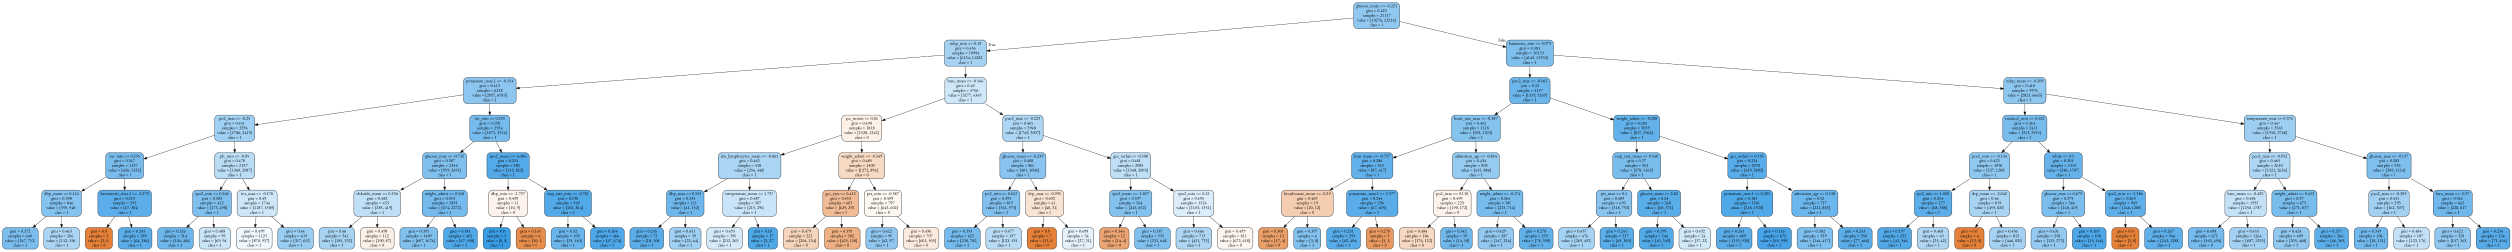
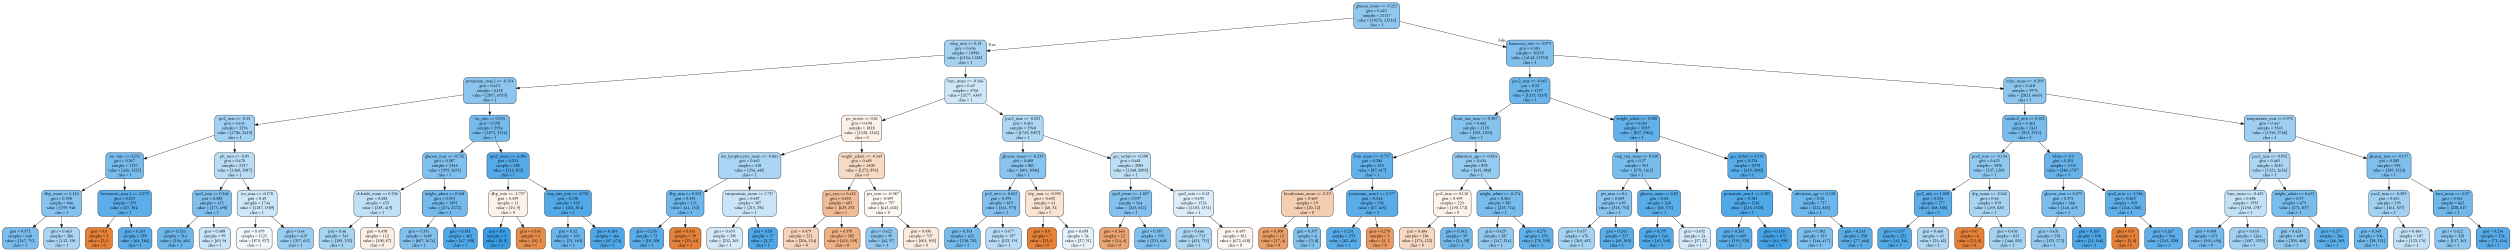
  digraph {
    fontname="EB Garamond"
    node [color=black fillcolor="#5aade9" fontname="EB Garamond" shape=box style="filled, rounded"]
    edge [fontname="EB Garamond"]
    n1 [fillcolor="#91c8f1" label="glucose_mean <= -0.221\ngini = 0.425\nsamples = 21117\nvalue = [10276, 23214]\nclass = 1"]
    n2 [fillcolor="#a5d2f3" label="mbp_min <= 0.18\ngini = 0.456\nsamples = 10984\nvalue = [6134, 11282]\nclass = 1"]
    n3 [fillcolor="#7ebfee" label="baseexcess_min <= 0.073\ngini = 0.383\nsamples = 10133\nvalue = [4142, 11932]\nclass = 1"]
    n4 [fillcolor="#8bc5f0" label="potassium_max.1 <= -0.154\ngini = 0.413\nsamples = 6218\nvalue = [2857, 6933]\nclass = 1"]
    n5 [fillcolor="#cee7f9" label="bun_mean <= -0.566\ngini = 0.49\nsamples = 4766\nvalue = [3277, 4349]\nclass = 1"]
    n6 [fillcolor="#6bb6ec" label="pco2_max <= -0.565\ngini = 0.32\nsamples = 4157\nvalue = [1319, 5269]\nclass = 1"]
    n7 [fillcolor="#8dc7f0" label="mbp_mean <= -0.209\ngini = 0.418\nsamples = 5976\nvalue = [2823, 6663]\nclass = 1"]
    n8 [fillcolor="#a0d0f3" label="po2_max <= -0.25\ngini = 0.451\nsamples = 3294\nvalue = [1786, 3419]\nclass = 1"]
    n9 [fillcolor="#75bbed" label="inr_min <= 0.255\ngini = 0.358\nsamples = 2924\nvalue = [1071, 3514]\nclass = 1"]
    n10 [fillcolor="#fcf0e7" label="gcs_motor <= 0.26\ngini = 0.498\nsamples = 1818\nvalue = [1528, 1342]\nclass = 0"]
    n11 [fillcolor="#acd6f4" label="pco2_max <= -0.223\ngini = 0.465\nsamples = 2948\nvalue = [1749, 3007]\nclass = 1"]
    n12 [fillcolor="#78bced" label="inr_min <= 0.255\ngini = 0.367\nsamples = 1137\nvalue = [426, 1332]\nclass = 1"]
    n13 [fillcolor="#baddf6" label="ph_min <= -0.05\ngini = 0.478\nsamples = 2157\nvalue = [1360, 2087]\nclass = 1"]
    n14 [fillcolor="#80c0ee" label="glucose_max <= -0.732\ngini = 0.387\nsamples = 2344\nvalue = [959, 2691]\nclass = 1"]
    n15 [fillcolor="#54aae9" label="spo2_mean <= -4.306\ngini = 0.211\nsamples = 580\nvalue = [112, 823]\nclass = 1"]
    n16 [fillcolor="#84c2ef" label="dbp_mean <= 0.116\ngini = 0.398\nsamples = 846\nvalue = [359, 948]\nclass = 1"]
    n17 [fillcolor="#5caeea" label="hematocrit_max.1 <= -2.279\ngini = 0.253\nsamples = 291\nvalue = [67, 384]\nclass = 1"]
    n18 [fillcolor="#7ebfee" label="spo2_min <= 0.566\ngini = 0.383\nsamples = 413\nvalue = [173, 498]\nclass = 1"]
    n19 [fillcolor="#cde6f8" label="inr_max <= -0.178\ngini = 0.49\nsamples = 1744\nvalue = [1187, 1589]\nclass = 1"]
    n20 [fillcolor="#7abdee" label="gini = 0.372\nsamples = 640\nvalue = [247, 752]\nclass = 1"]
    n21 [fillcolor="#aad5f4" label="gini = 0.463\nsamples = 206\nvalue = [112, 196]\nclass = 1"]
    n22 [fillcolor="#e58139" label="gini = 0.0\nsamples = 2\nvalue = [3, 0]\nclass = 0"]
    n23 [label="gini = 0.245\nsamples = 289\nvalue = [64, 384]\nclass = 1"]
    n24 [fillcolor="#6cb6ec" label="gini = 0.326\nsamples = 314\nvalue = [104, 404]\nclass = 1"]
    n25 [fillcolor="#cae5f8" label="gini = 0.488\nsamples = 99\nvalue = [69, 94]\nclass = 1"]
    n26 [fillcolor="#f1f8fd" label="gini = 0.499\nsamples = 1125\nvalue = [870, 937]\nclass = 1"]
    n27 [fillcolor="#99cdf2" label="gini = 0.44\nsamples = 619\nvalue = [317, 652]\nclass = 1"]
    n28 [fillcolor="#c0e0f7" label="chloride_mean <= 0.536\ngini = 0.482\nsamples = 453\nvalue = [285, 419]\nclass = 1"]
    n29 [fillcolor="#74baed" label="weight_admit <= 0.568\ngini = 0.353\nsamples = 1891\nvalue = [674, 2272]\nclass = 1"]
    n30 [fillcolor="#fcf2eb" label="dbp_min <= -1.797\ngini = 0.499\nsamples = 11\nvalue = [10, 9]\nclass = 0"]
    n31 [fillcolor="#52a9e8" label="resp_rate_min <= -0.781\ngini = 0.198\nsamples = 569\nvalue = [102, 814]\nclass = 1"]
    n32 [fillcolor="#a7d4f3" label="gini = 0.46\nsamples = 341\nvalue = [185, 332]\nclass = 1"]
    n33 [fillcolor="#fcefe5" label="gini = 0.498\nsamples = 112\nvalue = [100, 87]\nclass = 0"]
    n34 [fillcolor="#81c1ee" label="gini = 0.391\nsamples = 1489\nvalue = [607, 1674]\nclass = 1"]
    n35 [fillcolor="#4fa8e8" label="gini = 0.181\nsamples = 402\nvalue = [67, 598]\nclass = 1"]
    n36 [fillcolor="#399de5" label="gini = 0.0\nsamples = 5\nvalue = [0, 8]\nclass = 1"]
    n37 [fillcolor="#e88e4d" label="gini = 0.165\nsamples = 6\nvalue = [10, 1]\nclass = 0"]
    n38 [fillcolor="#6ab6ec" label="gini = 0.32\nsamples = 103\nvalue = [35, 140]\nclass = 1"]
    n39 [fillcolor="#4da7e8" label="gini = 0.164\nsamples = 466\nvalue = [67, 674]\nclass = 1"]
    n40 [fillcolor="#aad5f4" label="abs_lymphocytes_mean <= -0.061\ngini = 0.463\nsamples = 418\nvalue = [256, 448]\nclass = 1"]
    n41 [fillcolor="#f7dac4" label="weight_admit <= -0.349\ngini = 0.485\nsamples = 1400\nvalue = [1272, 894]\nclass = 0"]
    n42 [fillcolor="#88c4ef" label="glucose_mean <= -0.239\ngini = 0.408\nsamples = 860\nvalue = [401, 1004]\nclass = 1"]
    n43 [fillcolor="#bedff6" label="gcs_verbal <= -0.308\ngini = 0.481\nsamples = 2088\nvalue = [1348, 2003]\nclass = 1"]
    n44 [fillcolor="#6eb7ec" label="dbp_max <= 0.591\ngini = 0.335\nsamples = 111\nvalue = [41, 152]\nclass = 1"]
    n45 [fillcolor="#c9e4f8" label="temperature_mean <= 1.733\ngini = 0.487\nsamples = 307\nvalue = [215, 296]\nclass = 1"]
    n46 [fillcolor="#f1bb95" label="gcs_eyes <= 0.412\ngini = 0.433\nsamples = 603\nvalue = [629, 292]\nclass = 0"]
    n47 [fillcolor="#fdf7f2" label="ptt_min <= -0.587\ngini = 0.499\nsamples = 797\nvalue = [643, 602]\nclass = 0"]
    n48 [label="gini = 0.245\nsamples = 72\nvalue = [18, 108]\nclass = 1"]
-   n49 [fillcolor="#a0d0f3" label="gini = 0.451\nsamples = 39\nvalue = [23, 44]\nclass = 1"]
+   n49 [fillcolor="#e58139" label="gini = 0.451\nsamples = 39\nvalue = [23, 44]\nclass = 1"]
    n50 [fillcolor="#d5eaf9" label="gini = 0.493\nsamples = 290\nvalue = [212, 269]\nclass = 1"]
    n51 [fillcolor="#4fa8e8" label="gini = 0.18\nsamples = 17\nvalue = [3, 27]\nclass = 1"]
    n52 [fillcolor="#f6d4bb" label="gini = 0.479\nsamples = 221\nvalue = [204, 134]\nclass = 0"]
    n53 [fillcolor="#efb083" label="gini = 0.395\nsamples = 382\nvalue = [425, 158]\nclass = 0"]
    n54 [fillcolor="#8fc7f0" label="gini = 0.422\nsamples = 90\nvalue = [42, 97]\nclass = 1"]
    n55 [fillcolor="#fbebdf" label="gini = 0.496\nsamples = 707\nvalue = [601, 505]\nclass = 0"]
    n56 [fillcolor="#82c1ef" label="po2_min <= 0.652\ngini = 0.395\nsamples = 819\nvalue = [361, 973]\nclass = 1"]
    n57 [fillcolor="#f9e3d2" label="sbp_max <= -0.995\ngini = 0.492\nsamples = 41\nvalue = [40, 31]\nclass = 0"]
    n58 [fillcolor="#83c2ef" label="spo2_mean <= -1.857\ngini = 0.397\nsamples = 564\nvalue = [245, 652]\nclass = 1"]
    n59 [fillcolor="#dbedfa" label="spo2_min <= 0.12\ngini = 0.495\nsamples = 1524\nvalue = [1103, 1351]\nclass = 1"]
    n60 [fillcolor="#75bbed" label="gini = 0.358\nsamples = 622\nvalue = [238, 782]\nclass = 1"]
    n61 [fillcolor="#b9dcf6" label="gini = 0.477\nsamples = 197\nvalue = [123, 191]\nclass = 1"]
    n62 [fillcolor="#e58139" label="gini = 0.0\nsamples = 7\nvalue = [13, 0]\nclass = 0"]
    n63 [fillcolor="#e5f2fc" label="gini = 0.498\nsamples = 34\nvalue = [27, 31]\nclass = 1"]
    n64 [fillcolor="#eca572" label="gini = 0.346\nsamples = 12\nvalue = [14, 4]\nclass = 0"]
    n65 [fillcolor="#80c0ee" label="gini = 0.387\nsamples = 555\nvalue = [231, 648]\nclass = 1"]
    n66 [fillcolor="#add7f4" label="gini = 0.466\nsamples = 713\nvalue = [431, 733]\nclass = 1"]
    n67 [fillcolor="#fdf5ef" label="gini = 0.499\nsamples = 811\nvalue = [672, 618]\nclass = 0"]
    n68 [fillcolor="#85c3ef" label="heart_rate_max <= -0.387\ngini = 0.402\nsamples = 1118\nvalue = [502, 1303]\nclass = 1"]
    n69 [fillcolor="#62b1ea" label="weight_admit <= -0.288\ngini = 0.283\nsamples = 3039\nvalue = [817, 3966]\nclass = 1"]
    n70 [fillcolor="#77bced" label="totalco2_min <= 0.122\ngini = 0.363\nsamples = 2411\nvalue = [913, 2915]\nclass = 1"]
    n71 [fillcolor="#9ecff2" label="temperature_max <= 0.376\ngini = 0.447\nsamples = 3565\nvalue = [1910, 3748]\nclass = 1"]
    n72 [fillcolor="#62b1ea" label="bun_mean <= -0.737\ngini = 0.286\nsamples = 315\nvalue = [87, 417]\nclass = 1"]
    n73 [fillcolor="#96cbf1" label="admission_age <= -0.834\ngini = 0.434\nsamples = 803\nvalue = [415, 886]\nclass = 1"]
    n74 [fillcolor="#79bded" label="resp_rate_mean <= 0.548\ngini = 0.37\nsamples = 961\nvalue = [378, 1163]\nclass = 1"]
    n75 [fillcolor="#58ace9" label="gcs_verbal <= 0.155\ngini = 0.234\nsamples = 2078\nvalue = [439, 2803]\nclass = 1"]
    n76 [fillcolor="#f5cdb0" label="bicarbonate_mean <= -0.29\ngini = 0.469\nsamples = 19\nvalue = [20, 12]\nclass = 0"]
    n77 [label="potassium_max.1 <= 5.577\ngini = 0.244\nsamples = 296\nvalue = [67, 405]\nclass = 1"]
    n78 [fillcolor="#fdf3ec" label="po2_max <= 0.118\ngini = 0.499\nsamples = 223\nvalue = [190, 172]\nclass = 0"]
    n79 [fillcolor="#77bced" label="weight_admit <= -0.174\ngini = 0.364\nsamples = 580\nvalue = [225, 714]\nclass = 1"]
    n80 [fillcolor="#eb9f68" label="gini = 0.308\nsamples = 13\nvalue = [17, 4]\nclass = 0"]
    n81 [fillcolor="#83c2ef" label="gini = 0.397\nsamples = 6\nvalue = [3, 8]\nclass = 1"]
    n82 [fillcolor="#57ace9" label="gini = 0.231\nsamples = 293\nvalue = [62, 404]\nclass = 1"]
    n83 [fillcolor="#ea9a61" label="gini = 0.278\nsamples = 3\nvalue = [5, 1]\nclass = 0"]
    n84 [fillcolor="#f7d8c2" label="gini = 0.484\nsamples = 184\nvalue = [176, 122]\nclass = 0"]
    n85 [fillcolor="#70b8ec" label="gini = 0.342\nsamples = 39\nvalue = [14, 50]\nclass = 1"]
    n86 [fillcolor="#93c9f1" label="gini = 0.429\nsamples = 287\nvalue = [147, 324]\nclass = 1"]
    n87 [fillcolor="#61b1ea" label="gini = 0.278\nsamples = 293\nvalue = [78, 390]\nclass = 1"]
    n88 [fillcolor="#88c4ef" label="ptt_max <= 0.1\ngini = 0.409\nsamples = 693\nvalue = [318, 792]\nclass = 1"]
    n89 [fillcolor="#59ade9" label="glucose_mean <= 2.82\ngini = 0.24\nsamples = 268\nvalue = [60, 371]\nclass = 1"]
    n90 [fillcolor="#4fa8e8" label="potassium_max.1 <= 0.205\ngini = 0.183\nsamples = 1361\nvalue = [218, 1920]\nclass = 1"]
    n91 [fillcolor="#6bb6ec" label="admission_age <= 0.138\ngini = 0.32\nsamples = 717\nvalue = [221, 883]\nclass = 1"]
    n92 [fillcolor="#a5d3f3" label="gini = 0.457\nsamples = 476\nvalue = [269, 492]\nclass = 1"]
    n93 [fillcolor="#59ade9" label="gini = 0.241\nsamples = 217\nvalue = [49, 300]\nclass = 1"]
    n94 [fillcolor="#51a9e8" label="gini = 0.195\nsamples = 244\nvalue = [43, 349]\nclass = 1"]
    n95 [fillcolor="#d2e9f9" label="gini = 0.492\nsamples = 24\nvalue = [17, 22]\nclass = 1"]
    n96 [label="gini = 0.243\nsamples = 689\nvalue = [153, 930]\nclass = 1"]
    n97 [fillcolor="#46a3e7" label="gini = 0.116\nsamples = 672\nvalue = [65, 990]\nclass = 1"]
    n98 [fillcolor="#7dbfee" label="gini = 0.382\nsamples = 359\nvalue = [144, 417]\nclass = 1"]
    n99 [label="gini = 0.243\nsamples = 358\nvalue = [77, 466]\nclass = 1"]
    n100 [fillcolor="#8fc8f0" label="pco2_min <= -0.134\ngini = 0.423\nsamples = 1096\nvalue = [527, 1208]\nclass = 1"]
    n101 [fillcolor="#66b3eb" label="white <= 0.5\ngini = 0.301\nsamples = 1315\nvalue = [386, 1707]\nclass = 1"]
    n102 [fillcolor="#acd6f4" label="pco2_max <= -0.052\ngini = 0.465\nsamples = 2610\nvalue = [1521, 2624]\nclass = 1"]
    n103 [fillcolor="#7ebfee" label="glucose_max <= -0.157\ngini = 0.382\nsamples = 955\nvalue = [389, 1124]\nclass = 1"]
    n104 [fillcolor="#5caeea" label="po2_min <= 1.028\ngini = 0.254\nsamples = 277\nvalue = [68, 388]\nclass = 1"]
    n105 [fillcolor="#a8d4f4" label="sbp_mean <= -2.042\ngini = 0.46\nsamples = 819\nvalue = [459, 820]\nclass = 1"]
    n106 [fillcolor="#7bbeee" label="glucose_max <= 0.679\ngini = 0.375\nsamples = 366\nvalue = [140, 419]\nclass = 1"]
    n107 [fillcolor="#5fb0ea" label="spo2_min <= -5.384\ngini = 0.269\nsamples = 949\nvalue = [246, 1288]\nclass = 1"]
    n108 [fillcolor="#52a9e8" label="gini = 0.197\nsamples = 232\nvalue = [43, 346]\nclass = 1"]
    n109 [fillcolor="#afd7f4" label="gini = 0.468\nsamples = 45\nvalue = [25, 42]\nclass = 1"]
    n110 [fillcolor="#e58139" label="gini = 0.0\nsamples = 6\nvalue = [13, 0]\nclass = 0"]
    n111 [fillcolor="#a5d2f3" label="gini = 0.456\nsamples = 813\nvalue = [446, 820]\nclass = 1"]
    n112 [fillcolor="#94caf1" label="gini = 0.431\nsamples = 258\nvalue = [125, 273]\nclass = 1"]
    n113 [fillcolor="#4da7e8" label="gini = 0.169\nsamples = 108\nvalue = [15, 146]\nclass = 1"]
    n114 [fillcolor="#e58139" label="gini = 0.0\nsamples = 3\nvalue = [3, 0]\nclass = 0"]
    n115 [fillcolor="#5eafea" label="gini = 0.267\nsamples = 946\nvalue = [243, 1288]\nclass = 1"]
    n116 [fillcolor="#c4e2f7" label="bun_mean <= -0.492\ngini = 0.484\nsamples = 1935\nvalue = [1250, 1787]\nclass = 1"]
    n117 [fillcolor="#79bded" label="weight_admit <= 0.453\ngini = 0.37\nsamples = 675\nvalue = [271, 837]\nclass = 1"]
    n118 [fillcolor="#a1d0f3" label="pco2_max <= -0.309\ngini = 0.451\nsamples = 293\nvalue = [161, 307]\nclass = 1"]
    n119 [fillcolor="#70b8ec" label="bun_mean <= -0.37\ngini = 0.341\nsamples = 662\nvalue = [228, 817]\nclass = 1"]
    n120 [fillcolor="#75bbed" label="gini = 0.498\nsamples = 671\nvalue = [563, 494]\nclass = 0"]
    n121 [fillcolor="#a2d1f3" label="gini = 0.453\nsamples = 1264\nvalue = [687, 1293]\nclass = 1"]
    n122 [fillcolor="#90c8f0" label="gini = 0.424\nsamples = 409\nvalue = [205, 468]\nclass = 1"]
    n123 [fillcolor="#5cafea" label="gini = 0.257\nsamples = 266\nvalue = [66, 369]\nclass = 1"]
    n124 [fillcolor="#72b9ed" label="gini = 0.349\nsamples = 106\nvalue = [38, 131]\nclass = 1"]
    n125 [fillcolor="#c3e1f7" label="gini = 0.484\nsamples = 187\nvalue = [123, 176]\nclass = 1"]
    n126 [fillcolor="#8fc7f0" label="gini = 0.422\nsamples = 328\nvalue = [157, 363]\nclass = 1"]
    n127 [fillcolor="#58ace9" label="gini = 0.234\nsamples = 334\nvalue = [71, 454]\nclass = 1"]
    n1 -> n2 [headlabel=True labelangle=45 labeldistance=2.5]
    n1 -> n3 [headlabel=False labelangle=-45 labeldistance=2.5]
    n2 -> n4
    n2 -> n5
    n3 -> n6
    n3 -> n7
    n4 -> n8
    n4 -> n9
    n5 -> n10
    n5 -> n11
    n6 -> n68
    n6 -> n69
    n7 -> n70
    n7 -> n71
    n8 -> n12
    n8 -> n13
    n9 -> n14
    n9 -> n15
    n10 -> n40
    n10 -> n41
    n11 -> n42
    n11 -> n43
    n12 -> n16
    n12 -> n17
    n13 -> n18
    n13 -> n19
    n14 -> n28
    n14 -> n29
    n15 -> n30
    n15 -> n31
    n16 -> n20
    n16 -> n21
    n17 -> n22
    n17 -> n23
    n18 -> n24
    n18 -> n25
    n19 -> n26
    n19 -> n27
    n28 -> n32
    n28 -> n33
    n29 -> n34
    n29 -> n35
    n30 -> n36
    n30 -> n37
    n31 -> n38
    n31 -> n39
    n40 -> n44
    n40 -> n45
    n41 -> n46
    n41 -> n47
    n42 -> n56
    n42 -> n57
    n43 -> n58
    n43 -> n59
    n44 -> n48
    n44 -> n49
    n45 -> n50
    n45 -> n51
    n46 -> n52
    n46 -> n53
    n47 -> n54
    n47 -> n55
    n56 -> n60
    n56 -> n61
    n57 -> n62
    n57 -> n63
    n58 -> n64
    n58 -> n65
    n59 -> n66
    n59 -> n67
    n68 -> n72
    n68 -> n73
    n69 -> n74
    n69 -> n75
    n70 -> n100
    n70 -> n101
    n71 -> n102
    n71 -> n103
    n72 -> n76
    n72 -> n77
    n73 -> n78
    n73 -> n79
    n74 -> n88
    n74 -> n89
    n75 -> n90
    n75 -> n91
    n76 -> n80
    n76 -> n81
    n77 -> n82
    n77 -> n83
    n78 -> n84
    n78 -> n85
    n79 -> n86
    n79 -> n87
    n88 -> n92
    n88 -> n93
    n89 -> n94
    n89 -> n95
    n90 -> n96
    n90 -> n97
    n91 -> n98
    n91 -> n99
    n100 -> n104
    n100 -> n105
    n101 -> n106
    n101 -> n107
    n102 -> n116
    n102 -> n117
    n103 -> n118
    n103 -> n119
    n104 -> n108
    n104 -> n109
    n105 -> n110
    n105 -> n111
    n106 -> n112
    n106 -> n113
    n107 -> n114
    n107 -> n115
    n116 -> n120
    n116 -> n121
    n117 -> n122
    n117 -> n123
    n118 -> n124
    n118 -> n125
    n119 -> n126
    n119 -> n127
  }
